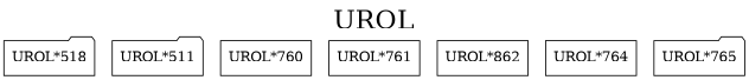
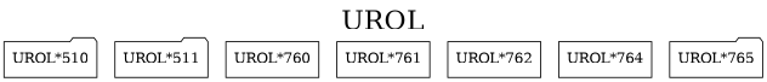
  digraph {
    fontsize=27
    label=UROL
    labelloc=t
    node [shape=box]
-   "UROL*510" [shape=folder label="UROL*518"]
+   "UROL*510" [shape=folder]
    "UROL*511" [shape=folder]
    "UROL*760"
    "UROL*761"
-   "UROL*762" [label="UROL*862"]
+   "UROL*762"
    "UROL*764"
    "UROL*765" [shape=folder]
  }
